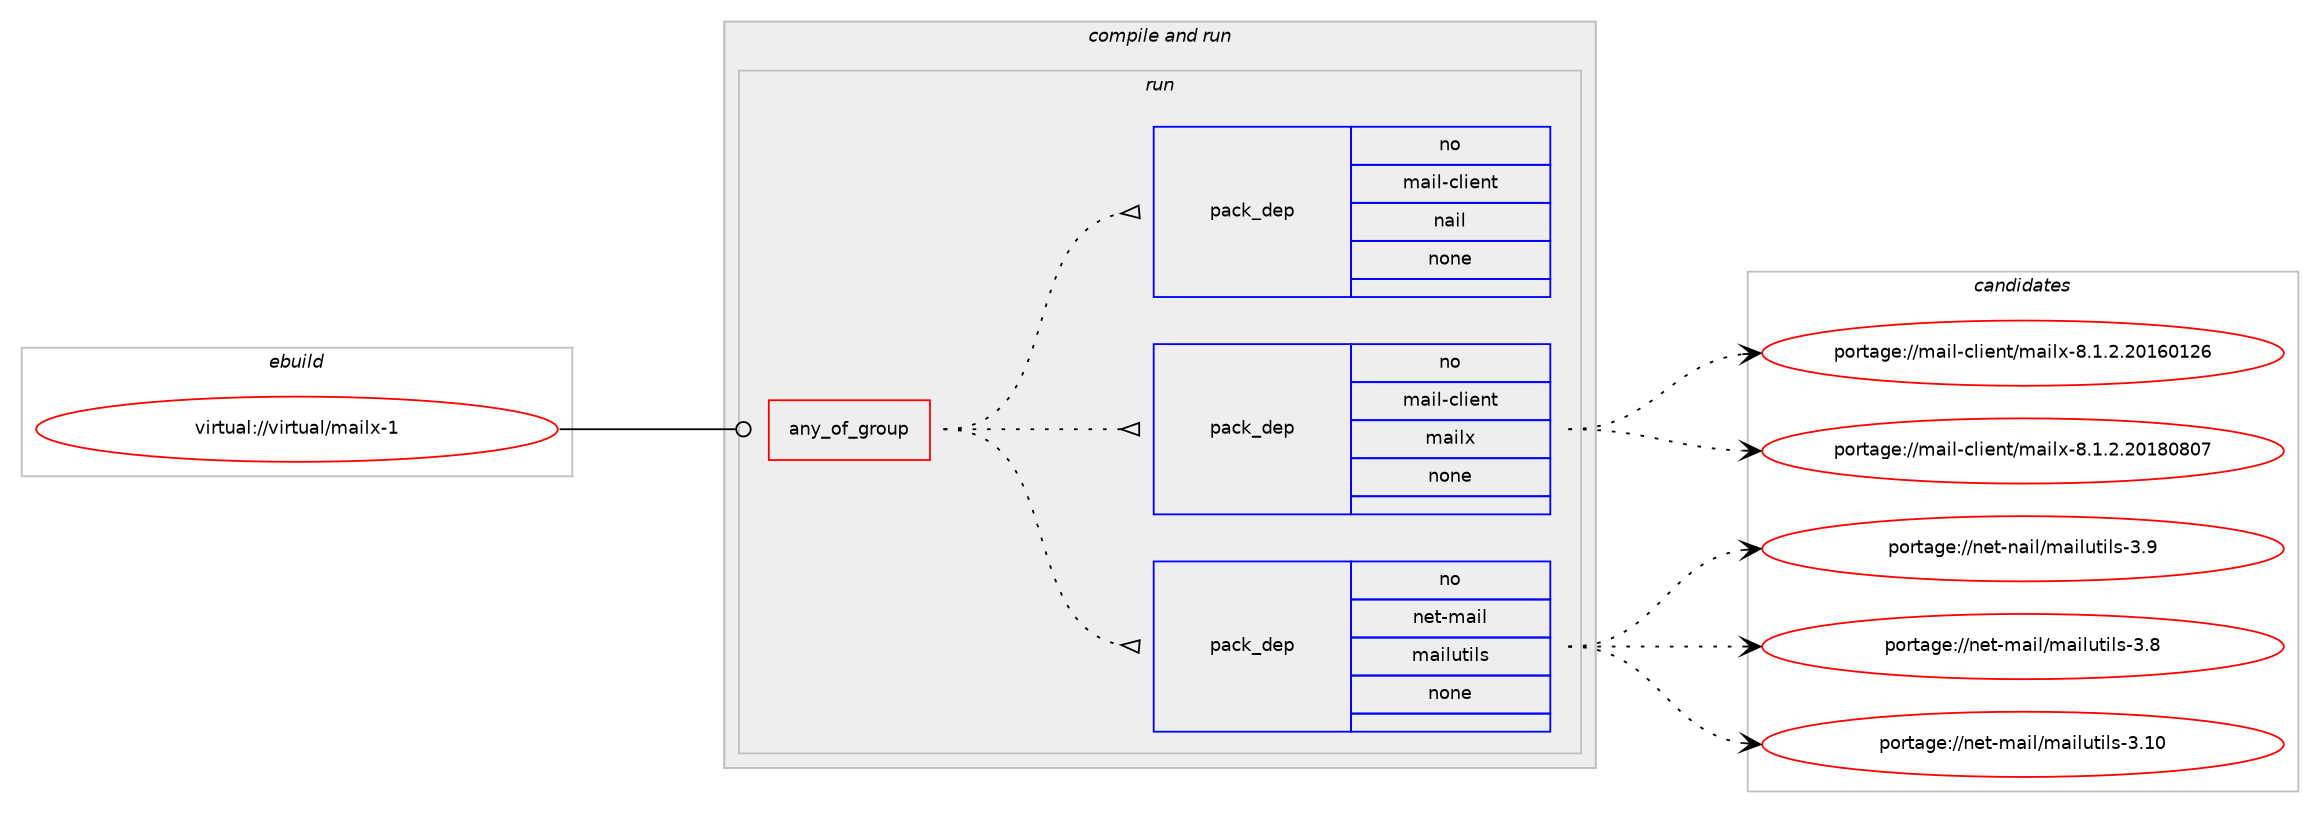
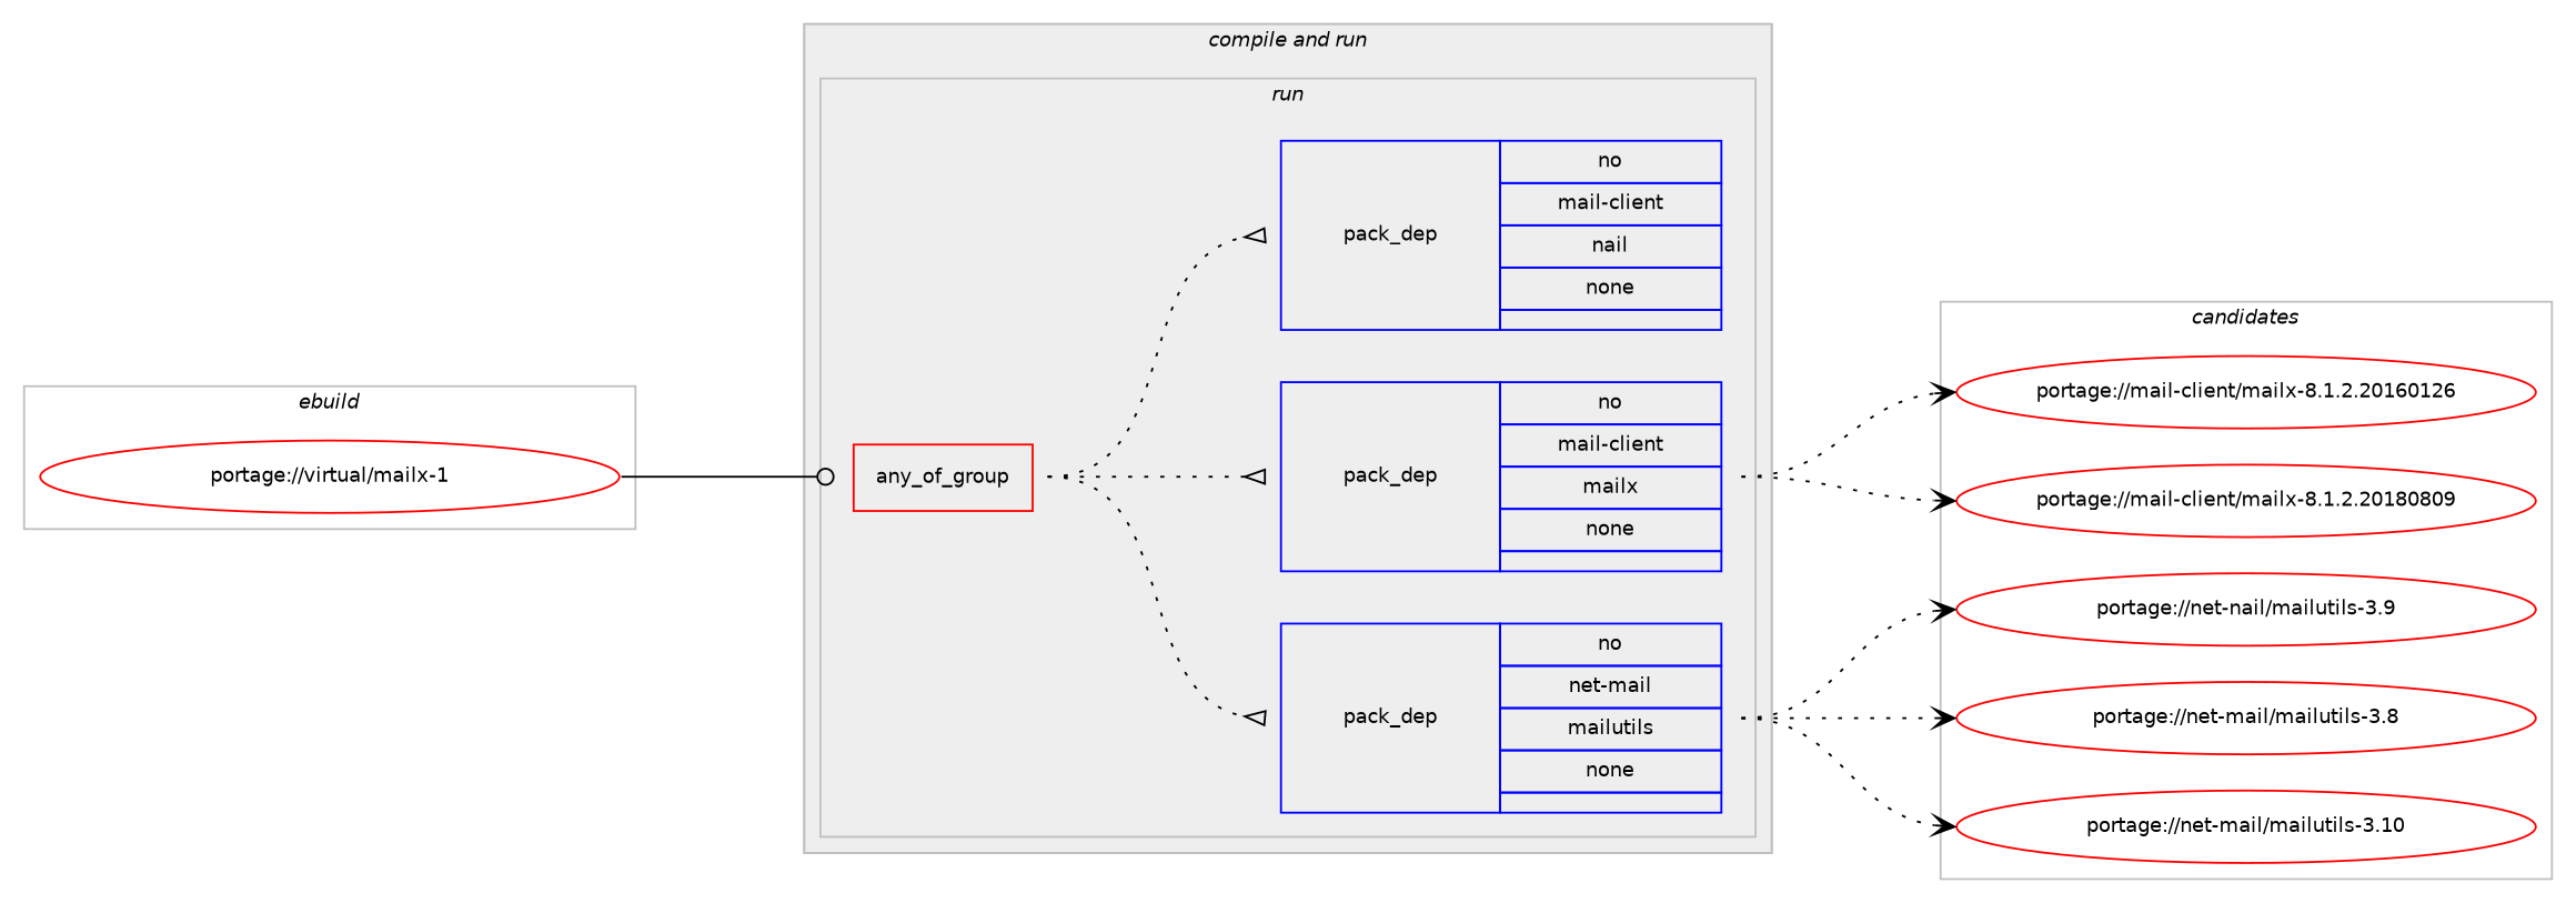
  digraph {
    compound=true
    concentrate=true
    fontname=Helvetica
    fontsize=10
    newrank=true
    rankdir=LR
    ranksep=1.5
    node [color=red fontname=Helvetica fontsize=10]
    edge [arrowhead=vee headport=w style=dotted tailport=e weight=100]
-   n1 [label="virtual://virtual/mailx-1" width=4]
+   n1 [label="portage://virtual/mailx-1" width=4]
    n2 [color=blue label=<<TABLE BORDER="0" CELLBORDER="1" CELLSPACING="0" CELLPADDING="4" WIDTH="220"><TR><TD ROWSPAN="6" CELLPADDING="30">pack_dep</TD></TR><TR><TD WIDTH="110">no</TD></TR><TR><TD>net-mail</TD></TR><TR><TD>mailutils</TD></TR><TR><TD>none</TD></TR><TR><TD></TD></TR></TABLE>> shape=none]
    n3 [color=blue label=<<TABLE BORDER="0" CELLBORDER="1" CELLSPACING="0" CELLPADDING="4" WIDTH="220"><TR><TD ROWSPAN="6" CELLPADDING="30">pack_dep</TD></TR><TR><TD WIDTH="110">no</TD></TR><TR><TD>mail-client</TD></TR><TR><TD>mailx</TD></TR><TR><TD>none</TD></TR><TR><TD></TD></TR></TABLE>> shape=none]
    n4 [color=blue label=<<TABLE BORDER="0" CELLBORDER="1" CELLSPACING="0" CELLPADDING="4" WIDTH="220"><TR><TD ROWSPAN="6" CELLPADDING="30">pack_dep</TD></TR><TR><TD WIDTH="110">no</TD></TR><TR><TD>mail-client</TD></TR><TR><TD>nail</TD></TR><TR><TD>none</TD></TR><TR><TD></TD></TR></TABLE>> shape=none]
    n5 [label=<<TABLE BORDER="0" CELLBORDER="1" CELLSPACING="0" CELLPADDING="4"><TR><TD CELLPADDING="10">any_of_group</TD></TR></TABLE>> shape=none]
    n6 [label="portage://net-nail/mailutils-3.9" width=4]
    n7 [label="portage://net-mail/mailutils-3.8" width=4]
    n8 [label="portage://net-mail/mailutils-3.10" width=4]
-   n9 [label="portage://mail-client/mailx-8.1.2.20180807" width=4]
+   n9 [label="portage://mail-client/mailx-8.1.2.20180809" width=4]
    n10 [label="portage://mail-client/mailx-8.1.2.20160126" width=4]
    subgraph cluster_1 {
      color=gray
      label=<<i>ebuild</i>>
      rank=same
      n1
    }
    subgraph cluster_2 {
      color=gray
      label=<<i>dependencies</i>>
      subgraph cluster_3 {
        color=gray
        fillcolor="#eeeeee"
        label=<<i>compile</i>>
        style=filled
      }
      subgraph cluster_4 {
        color=gray
        fillcolor="#eeeeee"
        label=<<i>compile and run</i>>
        style=filled
      }
      subgraph cluster_5 {
        color=gray
        fillcolor="#eeeeee"
        label=<<i>run</i>>
        style=filled
        subgraph sub_6 {
          color=gray
          fillcolor="#eeeeee"
          label=<<i>run</i>>
          style=filled
          n5
          subgraph sub_7 {
            color=gray
            fillcolor="#eeeeee"
            label=<<i>run</i>>
            style=filled
            n2
          }
          subgraph sub_8 {
            color=gray
            fillcolor="#eeeeee"
            label=<<i>run</i>>
            style=filled
            n3
          }
          subgraph sub_9 {
            color=gray
            fillcolor="#eeeeee"
            label=<<i>run</i>>
            style=filled
            n4
          }
        }
      }
    }
    subgraph cluster_10 {
      color=gray
      label=<<i>candidates</i>>
      rank=same
      subgraph sub_11 {
        color=black
        label=<<i>candidates</i>>
        nodesep=1
        rank=same
        n6
        n7
        n8
      }
      subgraph sub_12 {
        color=black
        label=<<i>candidates</i>>
        nodesep=1
        rank=same
        n9
        n10
      }
      subgraph sub_13 {
        color=black
        label=<<i>candidates</i>>
        nodesep=1
        rank=same
      }
    }
    n1 -> n5 [arrowhead=odot style=solid weight=20]
    n2 -> n6
    n2 -> n7
    n2 -> n8
    n3 -> n9
    n3 -> n10
    n5 -> n2 [arrowhead=oinv weight=20]
    n5 -> n3 [arrowhead=oinv weight=20]
    n5 -> n4 [arrowhead=oinv weight=20]
  }
